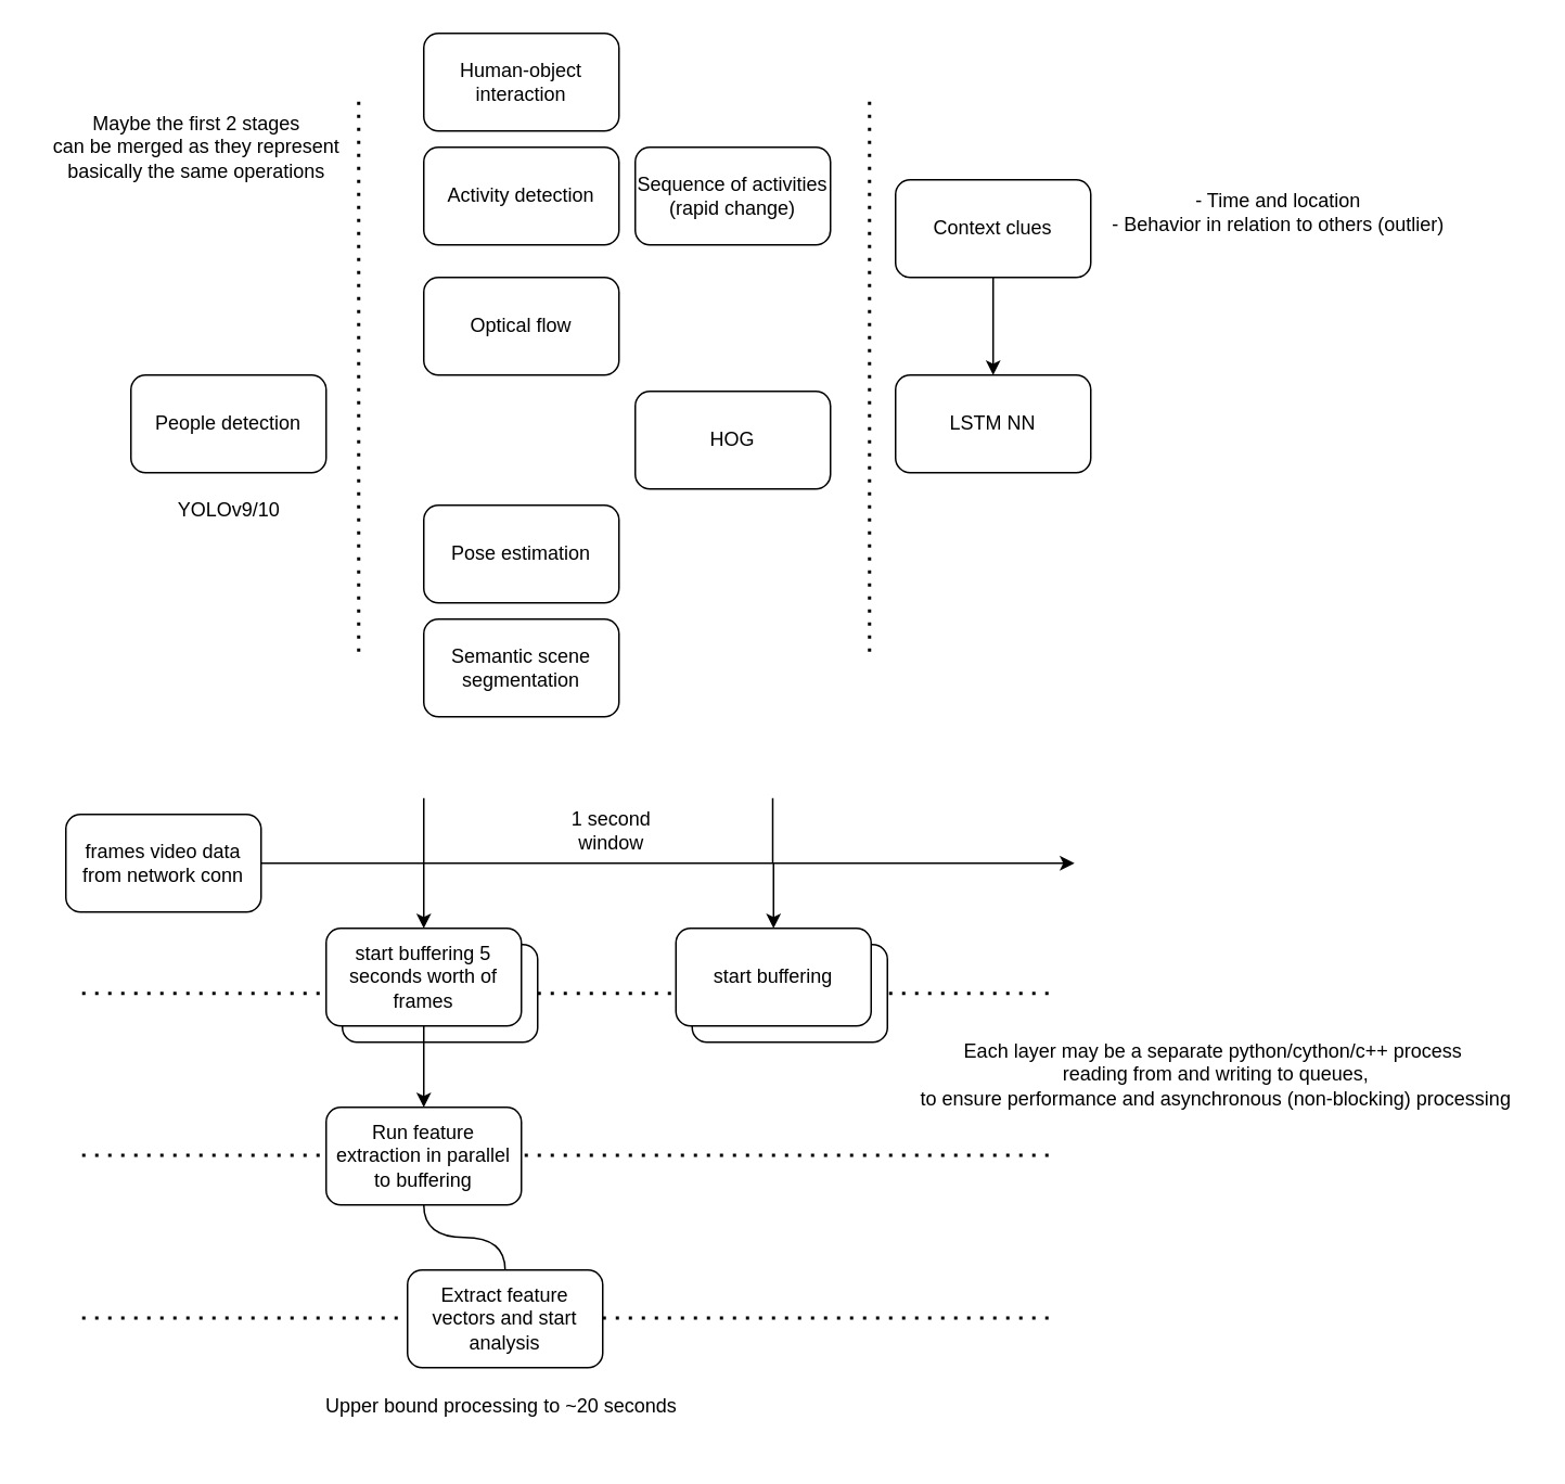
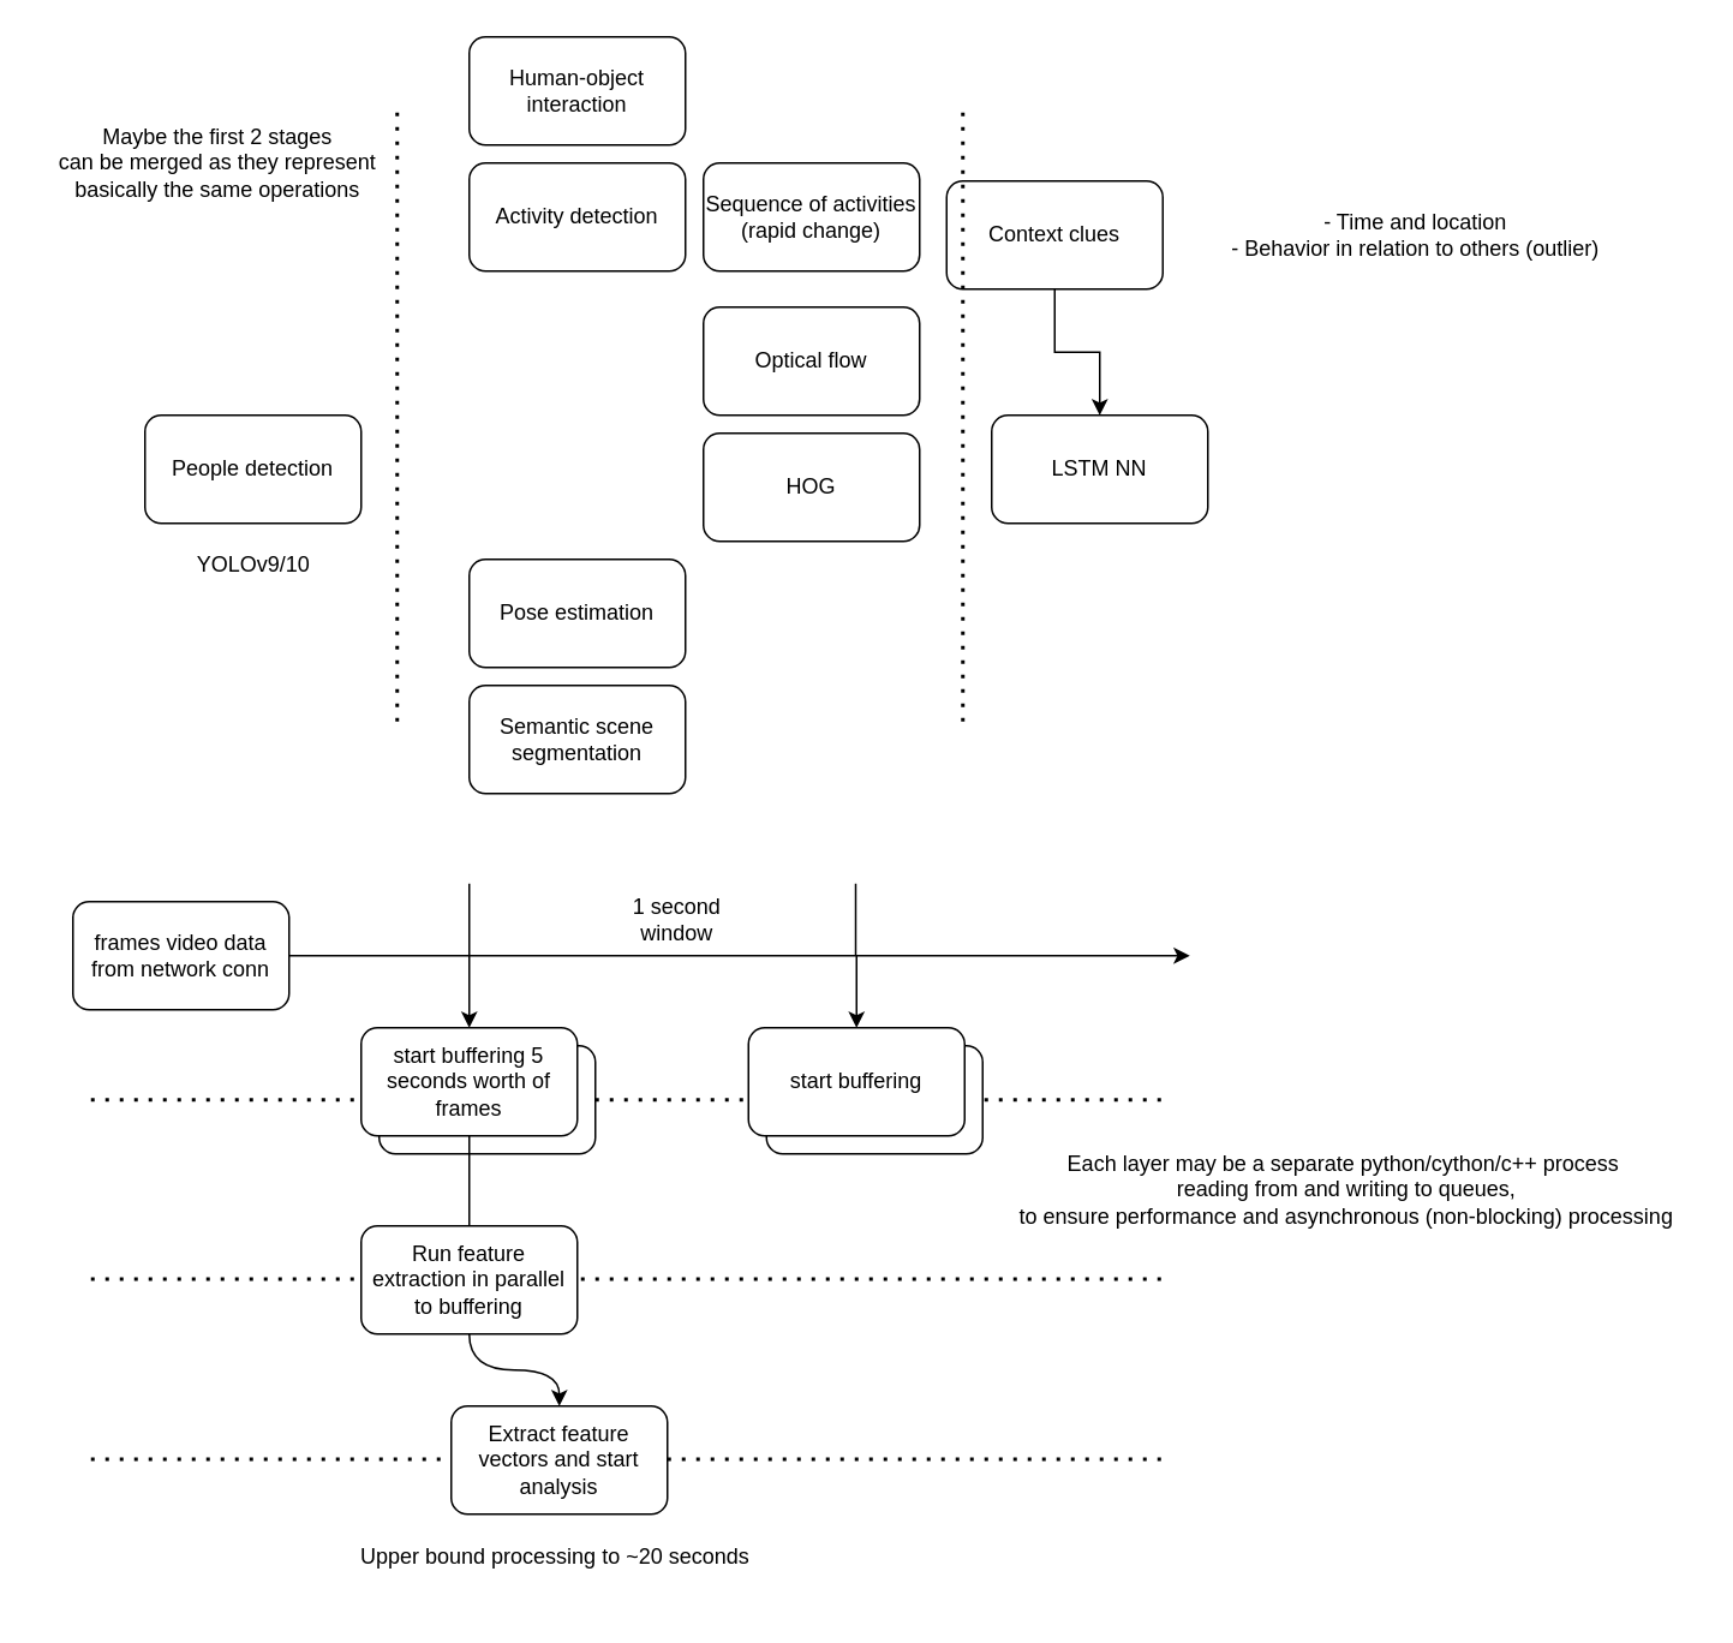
  <mxCell id="0" />
  <mxCell id="1" parent="0" />
  <mxCell id="2" value="" style="endArrow=none;dashed=1;html=1;dashPattern=1 3;strokeWidth=2;rounded=0;" parent="1" edge="1"><mxGeometry width="50" height="50" relative="1" as="geometry"><mxPoint x="50" y="809.5" as="sourcePoint" /><mxPoint x="650" y="809.5" as="targetPoint" /></mxGeometry></mxCell>
  <mxCell id="3" value="" style="endArrow=none;dashed=1;html=1;dashPattern=1 3;strokeWidth=2;rounded=0;" parent="1" edge="1"><mxGeometry width="50" height="50" relative="1" as="geometry"><mxPoint x="50" y="709.5" as="sourcePoint" /><mxPoint x="650" y="709.5" as="targetPoint" /></mxGeometry></mxCell>
  <mxCell id="4" value="" style="endArrow=none;dashed=1;html=1;dashPattern=1 3;strokeWidth=2;rounded=0;" parent="1" edge="1"><mxGeometry width="50" height="50" relative="1" as="geometry"><mxPoint x="50" y="610" as="sourcePoint" /><mxPoint x="650" y="610" as="targetPoint" /></mxGeometry></mxCell>
  <mxCell id="5" value="" style="rounded=1;whiteSpace=wrap;html=1;" parent="1" vertex="1"><mxGeometry x="210" y="580" width="120" height="60" as="geometry" /></mxCell>
  <mxCell id="6" value="People detection" style="rounded=1;whiteSpace=wrap;html=1;" parent="1" vertex="1"><mxGeometry x="80" y="230" width="120" height="60" as="geometry" /></mxCell>
  <mxCell id="7" value="YOLOv9/10" style="text;html=1;align=center;verticalAlign=middle;resizable=0;points=[];autosize=1;strokeColor=none;fillColor=none;" parent="1" vertex="1"><mxGeometry x="95" y="298" width="90" height="30" as="geometry" /></mxCell>
- <mxCell id="8" value="Optical flow" style="rounded=1;whiteSpace=wrap;html=1;" parent="1" vertex="1"><mxGeometry x="260" y="170" width="120" height="60" as="geometry" /></mxCell>
+ <mxCell id="8" value="Optical flow" style="rounded=1;whiteSpace=wrap;html=1;" parent="1" vertex="1"><mxGeometry x="390" y="170" width="120" height="60" as="geometry" /></mxCell>
  <mxCell id="9" value="HOG" style="rounded=1;whiteSpace=wrap;html=1;" parent="1" vertex="1"><mxGeometry x="390" y="240" width="120" height="60" as="geometry" /></mxCell>
  <mxCell id="10" value="&lt;div&gt;Pose estimation&lt;/div&gt;" style="rounded=1;whiteSpace=wrap;html=1;" parent="1" vertex="1"><mxGeometry x="260" y="310" width="120" height="60" as="geometry" /></mxCell>
  <mxCell id="11" value="frames video data from network conn" style="rounded=1;whiteSpace=wrap;html=1;" parent="1" vertex="1"><mxGeometry x="40" y="500" width="120" height="60" as="geometry" /></mxCell>
- <mxCell id="12" style="edgeStyle=orthogonalEdgeStyle;rounded=0;orthogonalLoop=1;jettySize=auto;html=1;entryX=0.5;entryY=0;entryDx=0;entryDy=0;" parent="1" source="13" target="23" edge="1"><mxGeometry relative="1" as="geometry" /></mxCell>
+ <mxCell id="12" style="edgeStyle=orthogonalEdgeStyle;rounded=0;orthogonalLoop=1;jettySize=auto;html=1;entryX=0.5;entryY=0;entryDx=0;entryDy=0;endArrow=none;" parent="1" source="13" target="23" edge="1"><mxGeometry relative="1" as="geometry" /></mxCell>
  <mxCell id="13" value="start buffering 5 seconds worth of frames" style="rounded=1;whiteSpace=wrap;html=1;" parent="1" vertex="1"><mxGeometry x="200" y="570" width="120" height="60" as="geometry" /></mxCell>
  <mxCell id="14" value="" style="rounded=1;whiteSpace=wrap;html=1;" parent="1" vertex="1"><mxGeometry x="425" y="580" width="120" height="60" as="geometry" /></mxCell>
  <mxCell id="15" value="start buffering" style="rounded=1;whiteSpace=wrap;html=1;" parent="1" vertex="1"><mxGeometry x="415" y="570" width="120" height="60" as="geometry" /></mxCell>
  <mxCell id="16" value="1 second&lt;br&gt;window" style="text;html=1;align=center;verticalAlign=middle;resizable=0;points=[];autosize=1;strokeColor=none;fillColor=none;" parent="1" vertex="1"><mxGeometry x="340" y="490" width="70" height="40" as="geometry" /></mxCell>
  <mxCell id="17" value="" style="endArrow=classic;html=1;rounded=0;exitX=1;exitY=0.5;exitDx=0;exitDy=0;" parent="1" source="11" edge="1"><mxGeometry width="50" height="50" relative="1" as="geometry"><mxPoint x="280" y="490" as="sourcePoint" /><mxPoint x="660" y="530" as="targetPoint" /></mxGeometry></mxCell>
  <mxCell id="18" value="" style="endArrow=classic;html=1;rounded=0;entryX=0.5;entryY=0;entryDx=0;entryDy=0;" parent="1" target="13" edge="1"><mxGeometry width="50" height="50" relative="1" as="geometry"><mxPoint x="260" y="530" as="sourcePoint" /><mxPoint x="120" y="630" as="targetPoint" /></mxGeometry></mxCell>
  <mxCell id="19" value="" style="endArrow=classic;html=1;rounded=0;entryX=0.5;entryY=0;entryDx=0;entryDy=0;" parent="1" target="15" edge="1"><mxGeometry width="50" height="50" relative="1" as="geometry"><mxPoint x="475" y="530" as="sourcePoint" /><mxPoint x="520" y="470" as="targetPoint" /></mxGeometry></mxCell>
  <mxCell id="20" value="" style="endArrow=none;html=1;rounded=0;" parent="1" edge="1"><mxGeometry width="50" height="50" relative="1" as="geometry"><mxPoint x="260" y="530" as="sourcePoint" /><mxPoint x="260" y="490" as="targetPoint" /></mxGeometry></mxCell>
  <mxCell id="21" value="" style="endArrow=none;html=1;rounded=0;" parent="1" edge="1"><mxGeometry width="50" height="50" relative="1" as="geometry"><mxPoint x="474.5" y="530" as="sourcePoint" /><mxPoint x="474.5" y="490" as="targetPoint" /></mxGeometry></mxCell>
- <mxCell id="22" style="edgeStyle=orthogonalEdgeStyle;rounded=0;orthogonalLoop=1;jettySize=auto;html=1;entryX=0.5;entryY=0;entryDx=0;entryDy=0;curved=1;endArrow=none;" parent="1" source="23" target="24" edge="1"><mxGeometry relative="1" as="geometry" /></mxCell>
+ <mxCell id="22" style="edgeStyle=orthogonalEdgeStyle;rounded=0;orthogonalLoop=1;jettySize=auto;html=1;entryX=0.5;entryY=0;entryDx=0;entryDy=0;curved=1;" parent="1" source="23" target="24" edge="1"><mxGeometry relative="1" as="geometry" /></mxCell>
  <mxCell id="23" value="Run feature extraction in parallel to buffering" style="rounded=1;whiteSpace=wrap;html=1;" parent="1" vertex="1"><mxGeometry x="200" y="680" width="120" height="60" as="geometry" /></mxCell>
  <mxCell id="24" value="Extract feature vectors and start analysis" style="rounded=1;whiteSpace=wrap;html=1;" parent="1" vertex="1"><mxGeometry x="250" y="780" width="120" height="60" as="geometry" /></mxCell>
  <mxCell id="25" value="Upper bound processing to ~20 seconds" style="text;whiteSpace=wrap;html=1;" parent="1" vertex="1"><mxGeometry x="197.5" y="850" width="225" height="40" as="geometry" /></mxCell>
  <mxCell id="26" value="&lt;div&gt;Each layer may be a separate python/cython/c++ process&lt;/div&gt;&lt;div&gt;&amp;nbsp;reading from and writing to queues,&lt;/div&gt;&lt;div&gt;&amp;nbsp;to ensure performance and asynchronous (non-blocking) processing&lt;/div&gt;" style="text;html=1;align=center;verticalAlign=middle;resizable=0;points=[];autosize=1;strokeColor=none;fillColor=none;" parent="1" vertex="1"><mxGeometry x="550" y="630" width="390" height="60" as="geometry" /></mxCell>
  <mxCell id="27" value="LSTM NN" style="rounded=1;whiteSpace=wrap;html=1;" parent="1" vertex="1"><mxGeometry x="550" y="230" width="120" height="60" as="geometry" /></mxCell>
  <mxCell id="28" value="Activity detection" style="rounded=1;whiteSpace=wrap;html=1;" vertex="1" parent="1"><mxGeometry x="260" y="90" width="120" height="60" as="geometry" /></mxCell>
  <mxCell id="29" value="Human-object interaction" style="rounded=1;whiteSpace=wrap;html=1;" vertex="1" parent="1"><mxGeometry x="260" y="20" width="120" height="60" as="geometry" /></mxCell>
  <mxCell id="30" style="edgeStyle=orthogonalEdgeStyle;rounded=0;orthogonalLoop=1;jettySize=auto;html=1;entryX=0.5;entryY=0;entryDx=0;entryDy=0;" edge="1" parent="1" source="31" target="27"><mxGeometry relative="1" as="geometry" /></mxCell>
- <mxCell id="31" value="Context clues" style="rounded=1;whiteSpace=wrap;html=1;" vertex="1" parent="1"><mxGeometry x="550" y="110" width="120" height="60" as="geometry" /></mxCell>
+ <mxCell id="31" value="Context clues" style="rounded=1;whiteSpace=wrap;html=1;" vertex="1" parent="1"><mxGeometry x="525" y="100" width="120" height="60" as="geometry" /></mxCell>
  <mxCell id="32" value="&lt;div&gt;- Time and location&lt;/div&gt;- Behavior in relation to others (outlier)" style="text;html=1;align=center;verticalAlign=middle;resizable=0;points=[];autosize=1;strokeColor=none;fillColor=none;" vertex="1" parent="1"><mxGeometry x="670" y="110" width="230" height="40" as="geometry" /></mxCell>
  <mxCell id="33" value="Semantic scene segmentation" style="rounded=1;whiteSpace=wrap;html=1;" vertex="1" parent="1"><mxGeometry x="260" y="380" width="120" height="60" as="geometry" /></mxCell>
  <mxCell id="34" value="" style="endArrow=none;dashed=1;html=1;dashPattern=1 3;strokeWidth=2;rounded=0;" edge="1" parent="1"><mxGeometry width="50" height="50" relative="1" as="geometry"><mxPoint x="220" y="400" as="sourcePoint" /><mxPoint x="220" y="60" as="targetPoint" /></mxGeometry></mxCell>
  <mxCell id="35" value="" style="endArrow=none;dashed=1;html=1;dashPattern=1 3;strokeWidth=2;rounded=0;" edge="1" parent="1"><mxGeometry width="50" height="50" relative="1" as="geometry"><mxPoint x="534" y="400" as="sourcePoint" /><mxPoint x="534" y="60" as="targetPoint" /></mxGeometry></mxCell>
  <mxCell id="36" value="Sequence of activities (rapid change)" style="rounded=1;whiteSpace=wrap;html=1;" vertex="1" parent="1"><mxGeometry x="390" y="90" width="120" height="60" as="geometry" /></mxCell>
  <mxCell id="37" value="&lt;div&gt;Maybe the first 2 stages&lt;/div&gt;&lt;div&gt;can be merged as they represent&lt;/div&gt;&lt;div&gt;basically the same operations&lt;br&gt;&lt;/div&gt;" style="text;html=1;align=center;verticalAlign=middle;resizable=0;points=[];autosize=1;strokeColor=none;fillColor=none;" vertex="1" parent="1"><mxGeometry x="20" y="60" width="200" height="60" as="geometry" /></mxCell>
